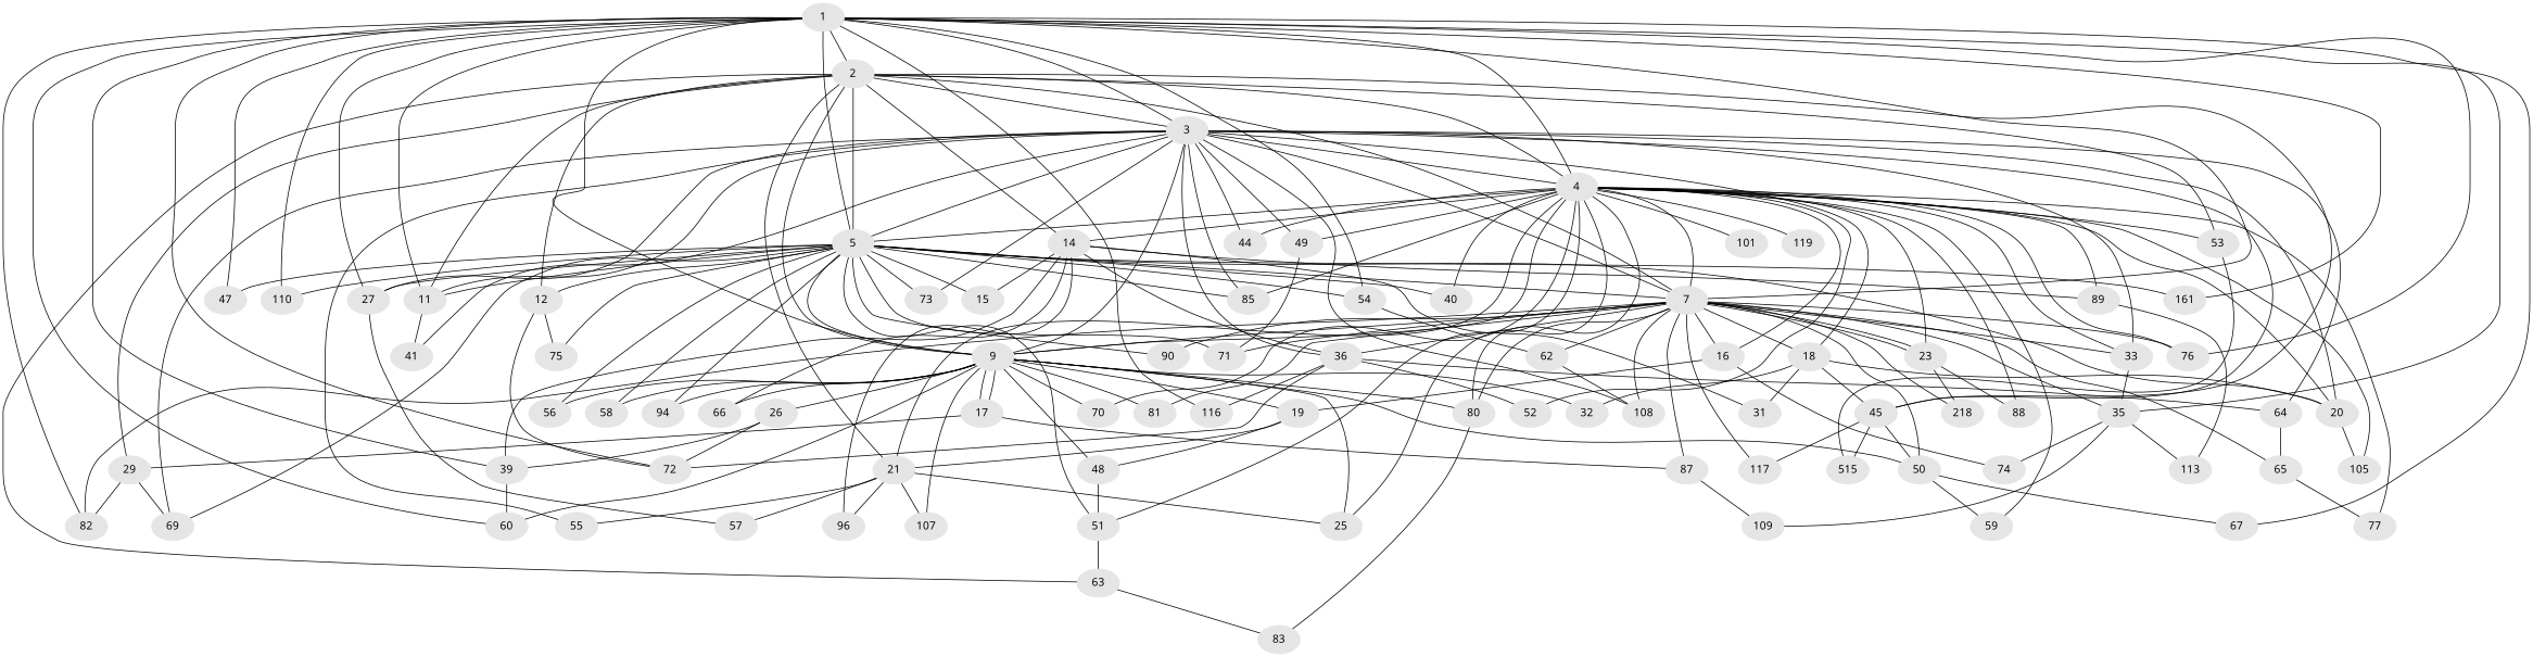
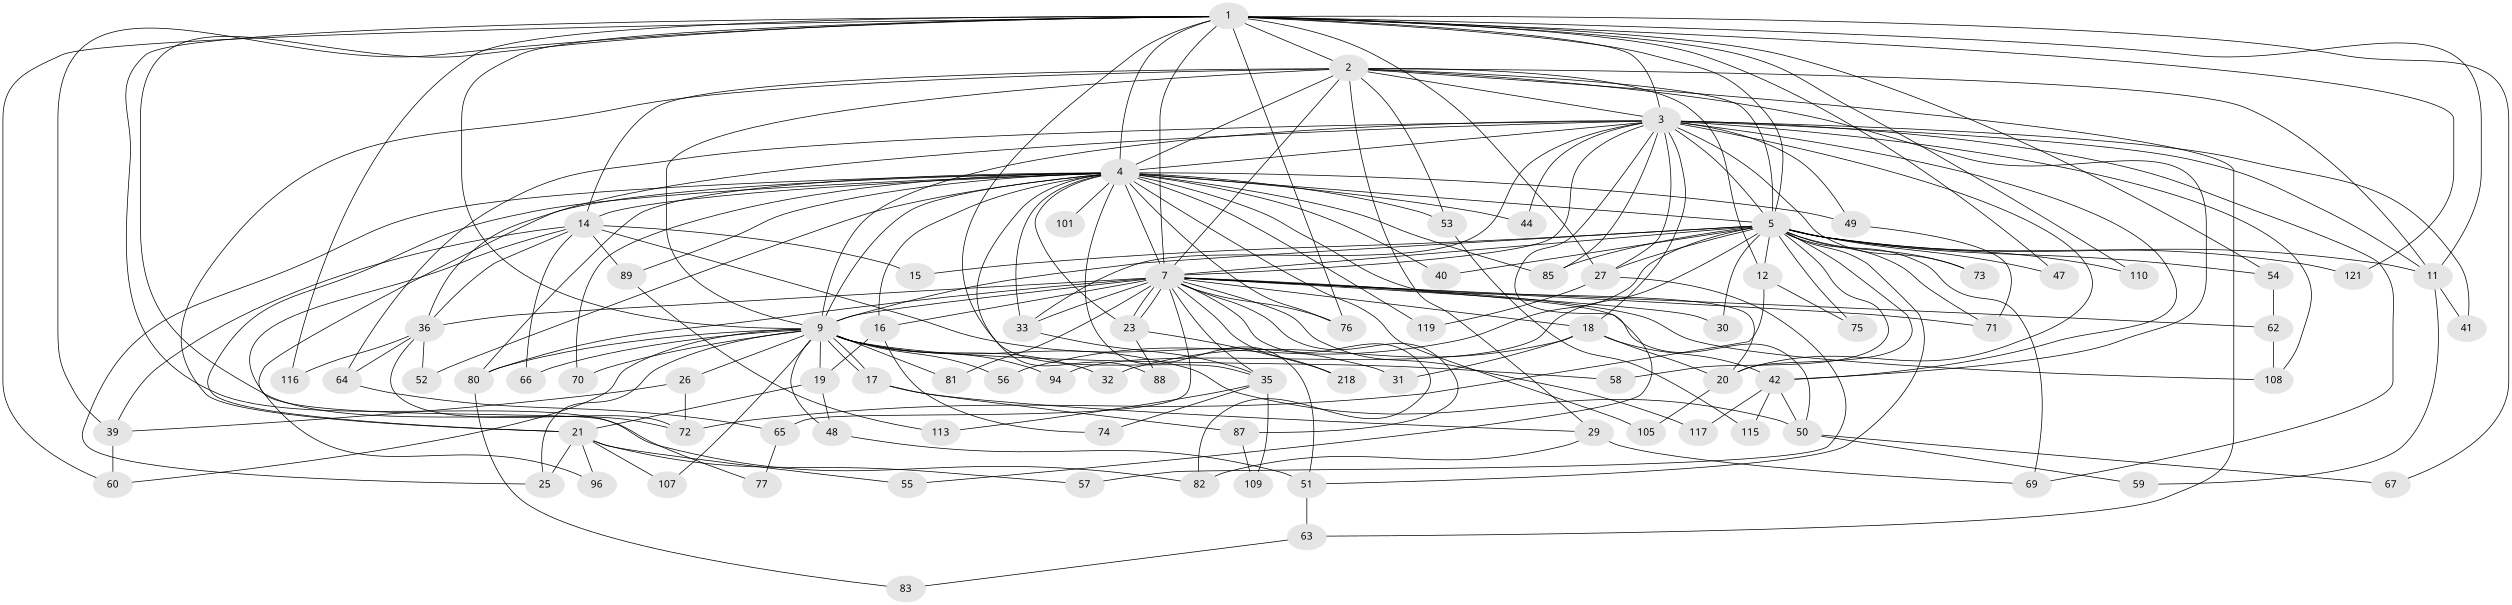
  graph {
    fontname="Noto Sans"
    node [color=gray90 fontname="Noto Sans" style=filled]
    edge [fontname="Noto Sans"]
    1 [super="+34"]
    2 [super="+95"]
    3 [super="+24"]
    4 [super="+8"]
    5 [super="+6"]
    7 [super="+13"]
    9 [super="+10"]
    11 [super="+93"]
    27 [super="+104"]
    35 [super="+81"]
    39 [super="+42"]
    47
    54
    60 [super="+111"]
    67
    72 [super="+79"]
    76 [super="+92"]
    82 [super="+102"]
    110
    116
-   121 [label=161]
+   121
    12 [super="+114"]
    14 [super="+22"]
    21 [super="+38"]
    29 [super="+86"]
-   45 [super="+46"]
+   45 [super="+46" label=42]
    53 [super="+120"]
    63
    18 [super="+43"]
    20 [super="+91"]
    33 [super="+103"]
    36 [super="+37"]
    41
    44
    49
    55
    64
    69
    73
    85 [super="+90"]
    108
    16
    23 [super="+78"]
    25 [super="+98"]
    40
    51 [super="+99"]
    52
    59
    70
    77
    80 [super="+84"]
    88
    89
    101
    105
    119
    15 [super="+97"]
-   30 [label=90]
+   30
    56
    58
    71 [super="+100"]
    75
    94
    50 [super="+106"]
    n65 [label=81]
    62 [super="+112"]
    65
    87
    117
    n70 [label=218]
    17
    19 [super="+28"]
    26
    32
    48 [super="+68"]
    66
    107
    57
    74
    109
    113
    31
    96
-   115 [label=515]
+   115
    83
    1 -- 2
    1 -- 3
    1 -- 4 [weight=2]
    1 -- 5 [weight=2]
    1 -- 7 [weight=2]
    1 -- 9 [weight=2]
    1 -- 11
    1 -- 27
    1 -- 35
    1 -- 39
    1 -- 47
    1 -- 54
    1 -- 60
    1 -- 67
    1 -- 72
    1 -- 76
    1 -- 82
    1 -- 110
    1 -- 116
    1 -- 121
    2 -- 3
    2 -- 4 [weight=2]
    2 -- 5 [weight=2]
    2 -- 7
    2 -- 9 [weight=2]
    2 -- 11
    2 -- 12
    2 -- 14 [weight=2]
    2 -- 21
    2 -- 29
    2 -- 45
    2 -- 53
    2 -- 63
    3 -- 4 [weight=3]
    3 -- 5 [weight=2]
    3 -- 7
    3 -- 9 [weight=2]
    3 -- 11
    3 -- 27
    3 -- 45
    3 -- 18
    3 -- 20
    3 -- 33
    3 -- 36
    3 -- 41
    3 -- 44
    3 -- 49
    3 -- 55
    3 -- 64
    3 -- 69
    3 -- 73
    3 -- 85
    3 -- 108
    4 -- 5 [weight=4]
    4 -- 7 [weight=3]
    4 -- 9 [weight=4]
    4 -- 76
    4 -- 14
    4 -- 21
    4 -- 53 [weight=2]
    4 -- 20
    4 -- 33
    4 -- 44
    4 -- 49
    4 -- 85
    4 -- 16
    4 -- 23
    4 -- 25
    4 -- 40
    4 -- 51
    4 -- 52
-   4 -- 59
+   11 -- 59
    4 -- 70
    4 -- 77
    4 -- 80
    4 -- 88
    4 -- 89
    4 -- 101 [weight=2]
    4 -- 105
    4 -- 119
    5 -- 7 [weight=2]
    5 -- 9 [weight=4]
    5 -- 11
    5 -- 27
    5 -- 47
    5 -- 54
    5 -- 110
    5 -- 121
    5 -- 12
    5 -- 20
    5 -- 69
    5 -- 73
    5 -- 85
    5 -- 40
    5 -- 51
    5 -- 15 [weight=2]
    5 -- 30
    5 -- 56
    5 -- 58
    5 -- 71
    5 -- 75
    5 -- 94
    7 -- 9 [weight=2]
    7 -- 35
    7 -- 76
    7 -- 82
    7 -- 18
    7 -- 33
    7 -- 36
    7 -- 108
    7 -- 16
    7 -- 23
    7 -- 23
    7 -- 80
    7 -- 30
    7 -- 71
    7 -- 50
    7 -- n65
    7 -- 62
    7 -- 65
    7 -- 87
    7 -- 117
    7 -- n70
    9 -- 60
    9 -- 25
    9 -- 70
    9 -- 80
    9 -- 56
    9 -- 58
    9 -- 94
    9 -- 50
    9 -- n65
    9 -- 17
    9 -- 17
    9 -- 19 [weight=2]
    9 -- 26 [weight=2]
    9 -- 32
    9 -- 48 [weight=2]
    9 -- 66
    9 -- 107
    11 -- 41
+   27 -- 119
    27 -- 57
    35 -- 74
    35 -- 109
    35 -- 113
    39 -- 60
    54 -- 62
    12 -- 72
    12 -- 75
    14 -- 39
    14 -- 36
    14 -- 89
    14 -- 15
    14 -- 66
    14 -- 31
    14 -- 96
    21 -- 55
    21 -- 25
    21 -- 107
    21 -- 57
    21 -- 96
    29 -- 82
    29 -- 69
    45 -- 50
    45 -- 117
    45 -- 115
    53 -- 115
    63 -- 83
    18 -- 45
    18 -- 20
    18 -- 32
    18 -- 31
    20 -- 105
    33 -- 35
    36 -- 72
    36 -- 116
    36 -- 64
    36 -- 52
    49 -- 71
    64 -- 65
    16 -- 19
    16 -- 74
    23 -- 88
    23 -- n70
    51 -- 63
    80 -- 83
    89 -- 113
    50 -- 67
    50 -- 59
    62 -- 108
    65 -- 77
    87 -- 109
    17 -- 29
    17 -- 87
    19 -- 21
    19 -- 48
    26 -- 39
    26 -- 72
    48 -- 51
  }
